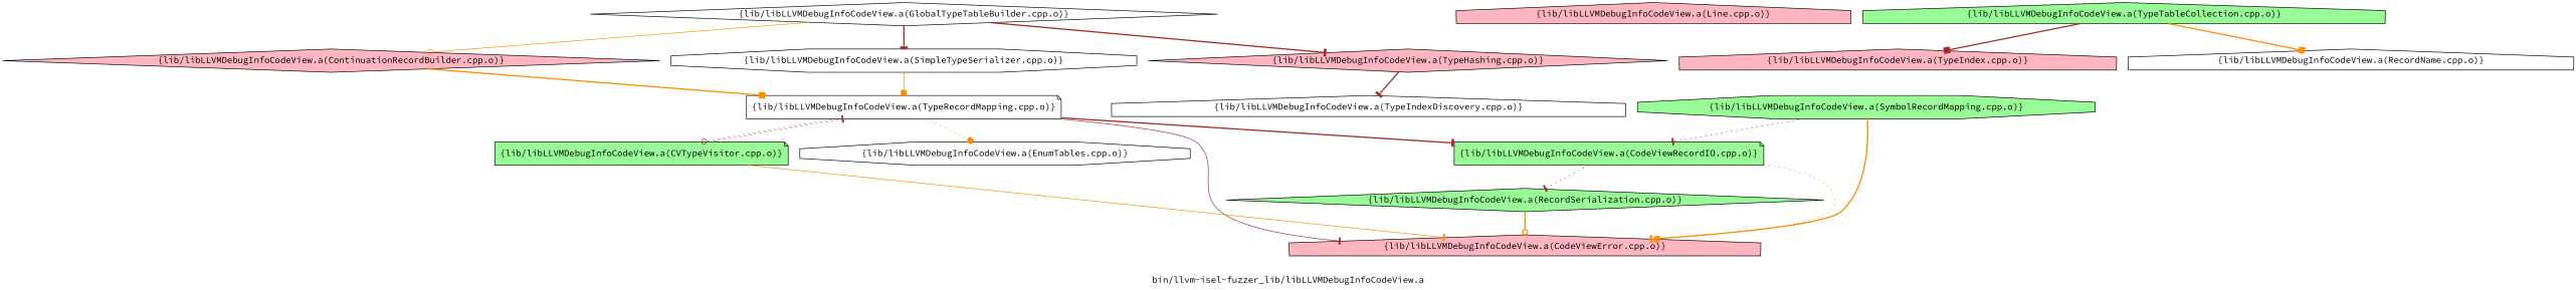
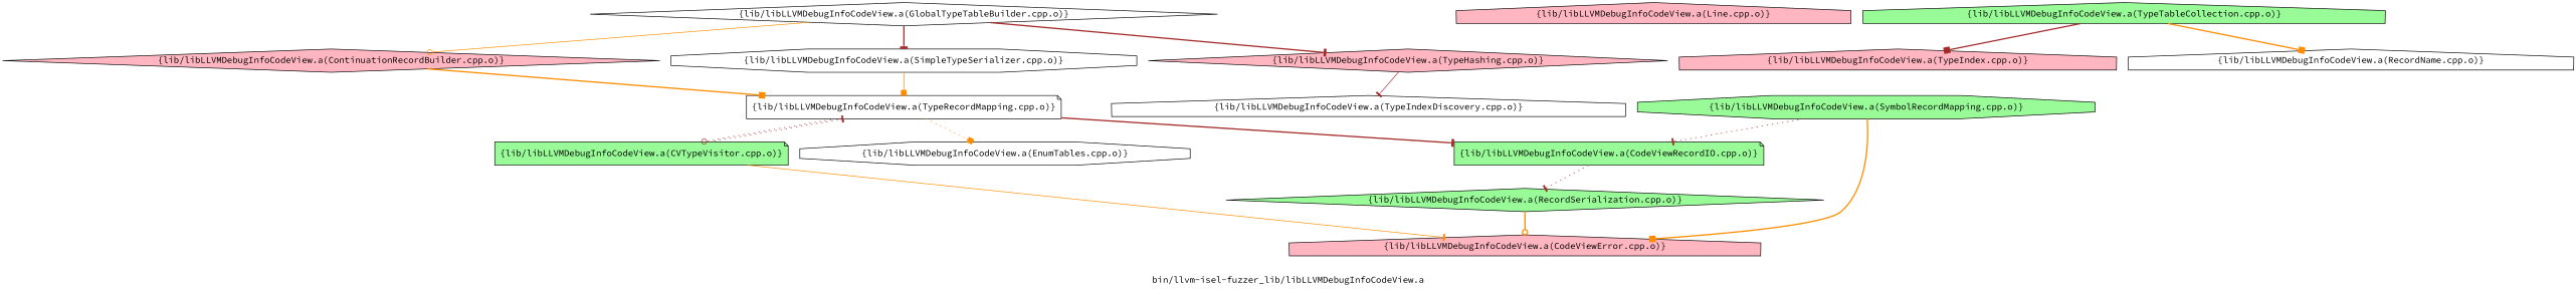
  digraph {
    fontname="Source Code Pro"
    label="bin/llvm-isel-fuzzer_lib/libLLVMDebugInfoCodeView.a"
    rankdir=TB
    node [fillcolor=white fontname="Source Code Pro" group=0 shape=house style=filled]
    edge [arrowhead=tee color=brown fontname="Source Code Pro" style=bold]
    n1 [fillcolor=palegreen label="{lib/libLLVMDebugInfoCodeView.a(CodeViewRecordIO.cpp.o)}" shape=note]
    n2 [fillcolor=lightpink label="{lib/libLLVMDebugInfoCodeView.a(CodeViewError.cpp.o)}"]
    n3 [fillcolor=palegreen label="{lib/libLLVMDebugInfoCodeView.a(RecordSerialization.cpp.o)}" shape=diamond]
    n4 [fillcolor=lightpink label="{lib/libLLVMDebugInfoCodeView.a(ContinuationRecordBuilder.cpp.o)}" shape=diamond]
    n5 [label="{lib/libLLVMDebugInfoCodeView.a(TypeRecordMapping.cpp.o)}" shape=note]
    n6 [fillcolor=palegreen label="{lib/libLLVMDebugInfoCodeView.a(CVTypeVisitor.cpp.o)}" shape=note]
    n7 [label="{lib/libLLVMDebugInfoCodeView.a(EnumTables.cpp.o)}" shape=octagon]
    n8 [label="{lib/libLLVMDebugInfoCodeView.a(GlobalTypeTableBuilder.cpp.o)}" shape=diamond]
    n9 [label="{lib/libLLVMDebugInfoCodeView.a(SimpleTypeSerializer.cpp.o)}" shape=octagon]
    n10 [fillcolor=lightpink label="{lib/libLLVMDebugInfoCodeView.a(TypeHashing.cpp.o)}" shape=diamond]
    n11 [label="{lib/libLLVMDebugInfoCodeView.a(TypeIndexDiscovery.cpp.o)}"]
    n12 [fillcolor=lightpink label="{lib/libLLVMDebugInfoCodeView.a(Line.cpp.o)}"]
    n13 [fillcolor=palegreen label="{lib/libLLVMDebugInfoCodeView.a(SymbolRecordMapping.cpp.o)}" shape=octagon]
    n14 [fillcolor=lightpink label="{lib/libLLVMDebugInfoCodeView.a(TypeIndex.cpp.o)}"]
    n15 [fillcolor=palegreen label="{lib/libLLVMDebugInfoCodeView.a(TypeTableCollection.cpp.o)}"]
    n16 [label="{lib/libLLVMDebugInfoCodeView.a(RecordName.cpp.o)}"]
    subgraph sub_1 {
      rank=same
      n1
    }
-   n1 -> n2 [arrowhead=box color=darkorange style=dotted]
    n1 -> n3 [style=dotted]
    n3 -> n2 [arrowhead=odot color=darkorange]
    n4 -> n5 [arrowhead=box color=darkorange]
    n5 -> n1
-   n5 -> n2 [style=solid]
    n5 -> n6 [arrowhead=odot style=dotted]
    n5 -> n7 [arrowhead=box color=darkorange style=dotted]
    n6 -> n2 [color=darkorange style=solid]
    n6 -> n5 [style=dotted]
    n8 -> n4 [arrowhead=odot color=darkorange style=solid]
    n8 -> n9
    n8 -> n10
    n9 -> n5 [arrowhead=box color=darkorange style=solid]
-   n10 -> n11
+   n10 -> n11 [style=solid]
    n13 -> n1 [style=dotted]
-   n13 -> n2 [color=darkorange]
+   n13 -> n2 [arrowhead=box color=darkorange]
    n15 -> n14 [arrowhead=box]
    n15 -> n16 [arrowhead=box color=darkorange]
  }
